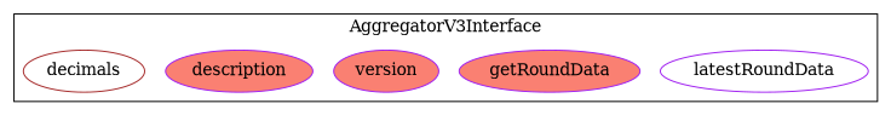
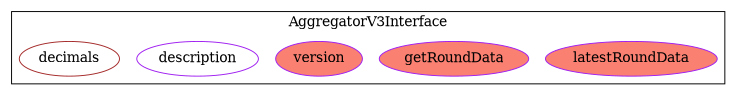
  strict digraph {
    node [style=filled fillcolor=salmon color=purple]
-   n1 [label=latestRoundData fillcolor=white]
+   n1 [label=latestRoundData]
    n2 [label=getRoundData]
    n3 [label=version]
-   n4 [label=description]
+   n4 [label=description fillcolor=white]
    n5 [label=decimals fillcolor=white color=brown]
    subgraph cluster_1 {
      label=AggregatorV3Interface
      n1
      n2
      n3
      n4
      n5
    }
    subgraph cluster_2 {
      label="[Solidity]"
    }
  }
